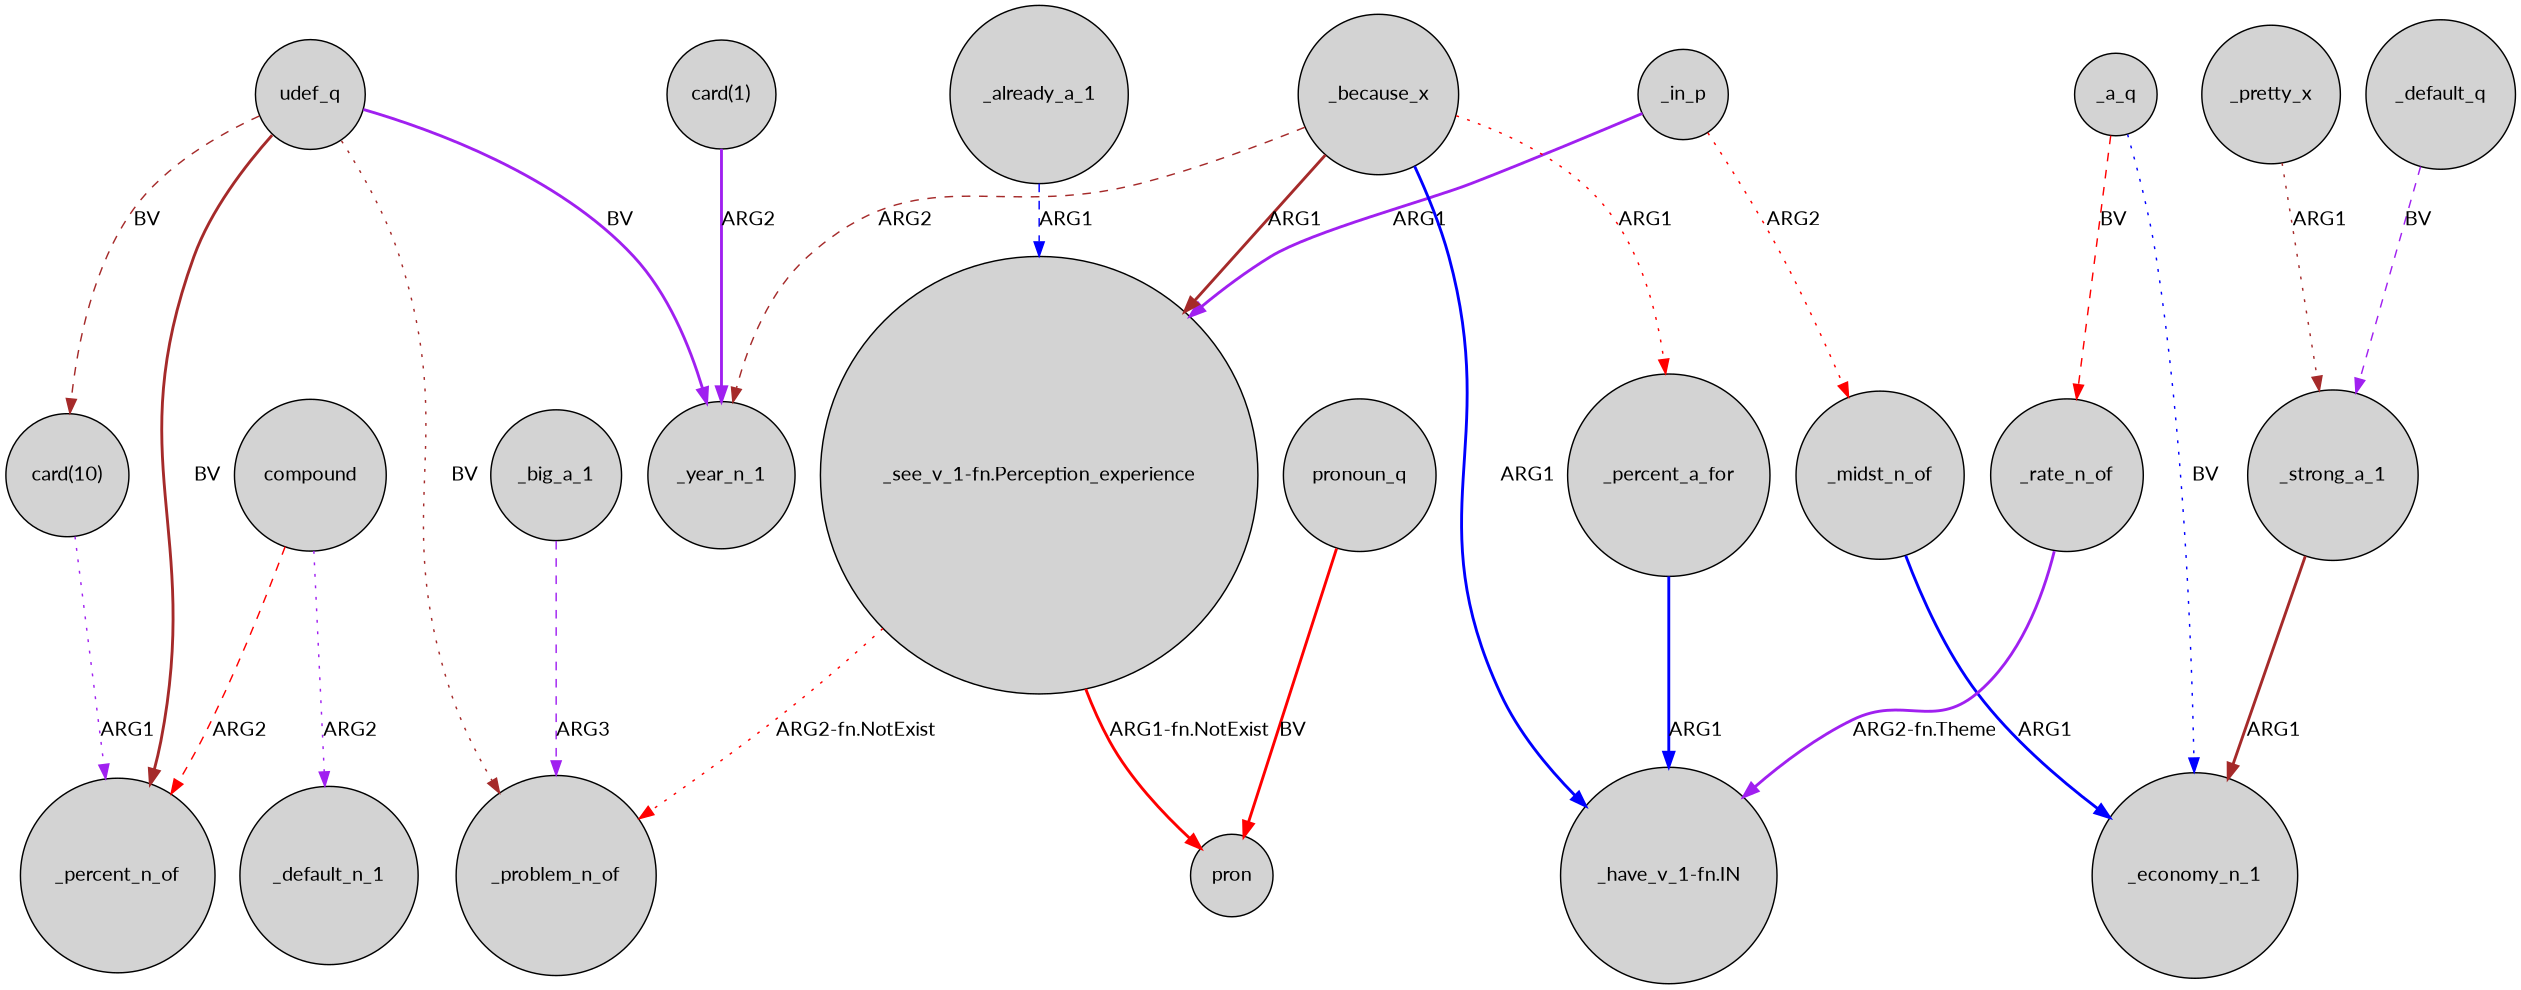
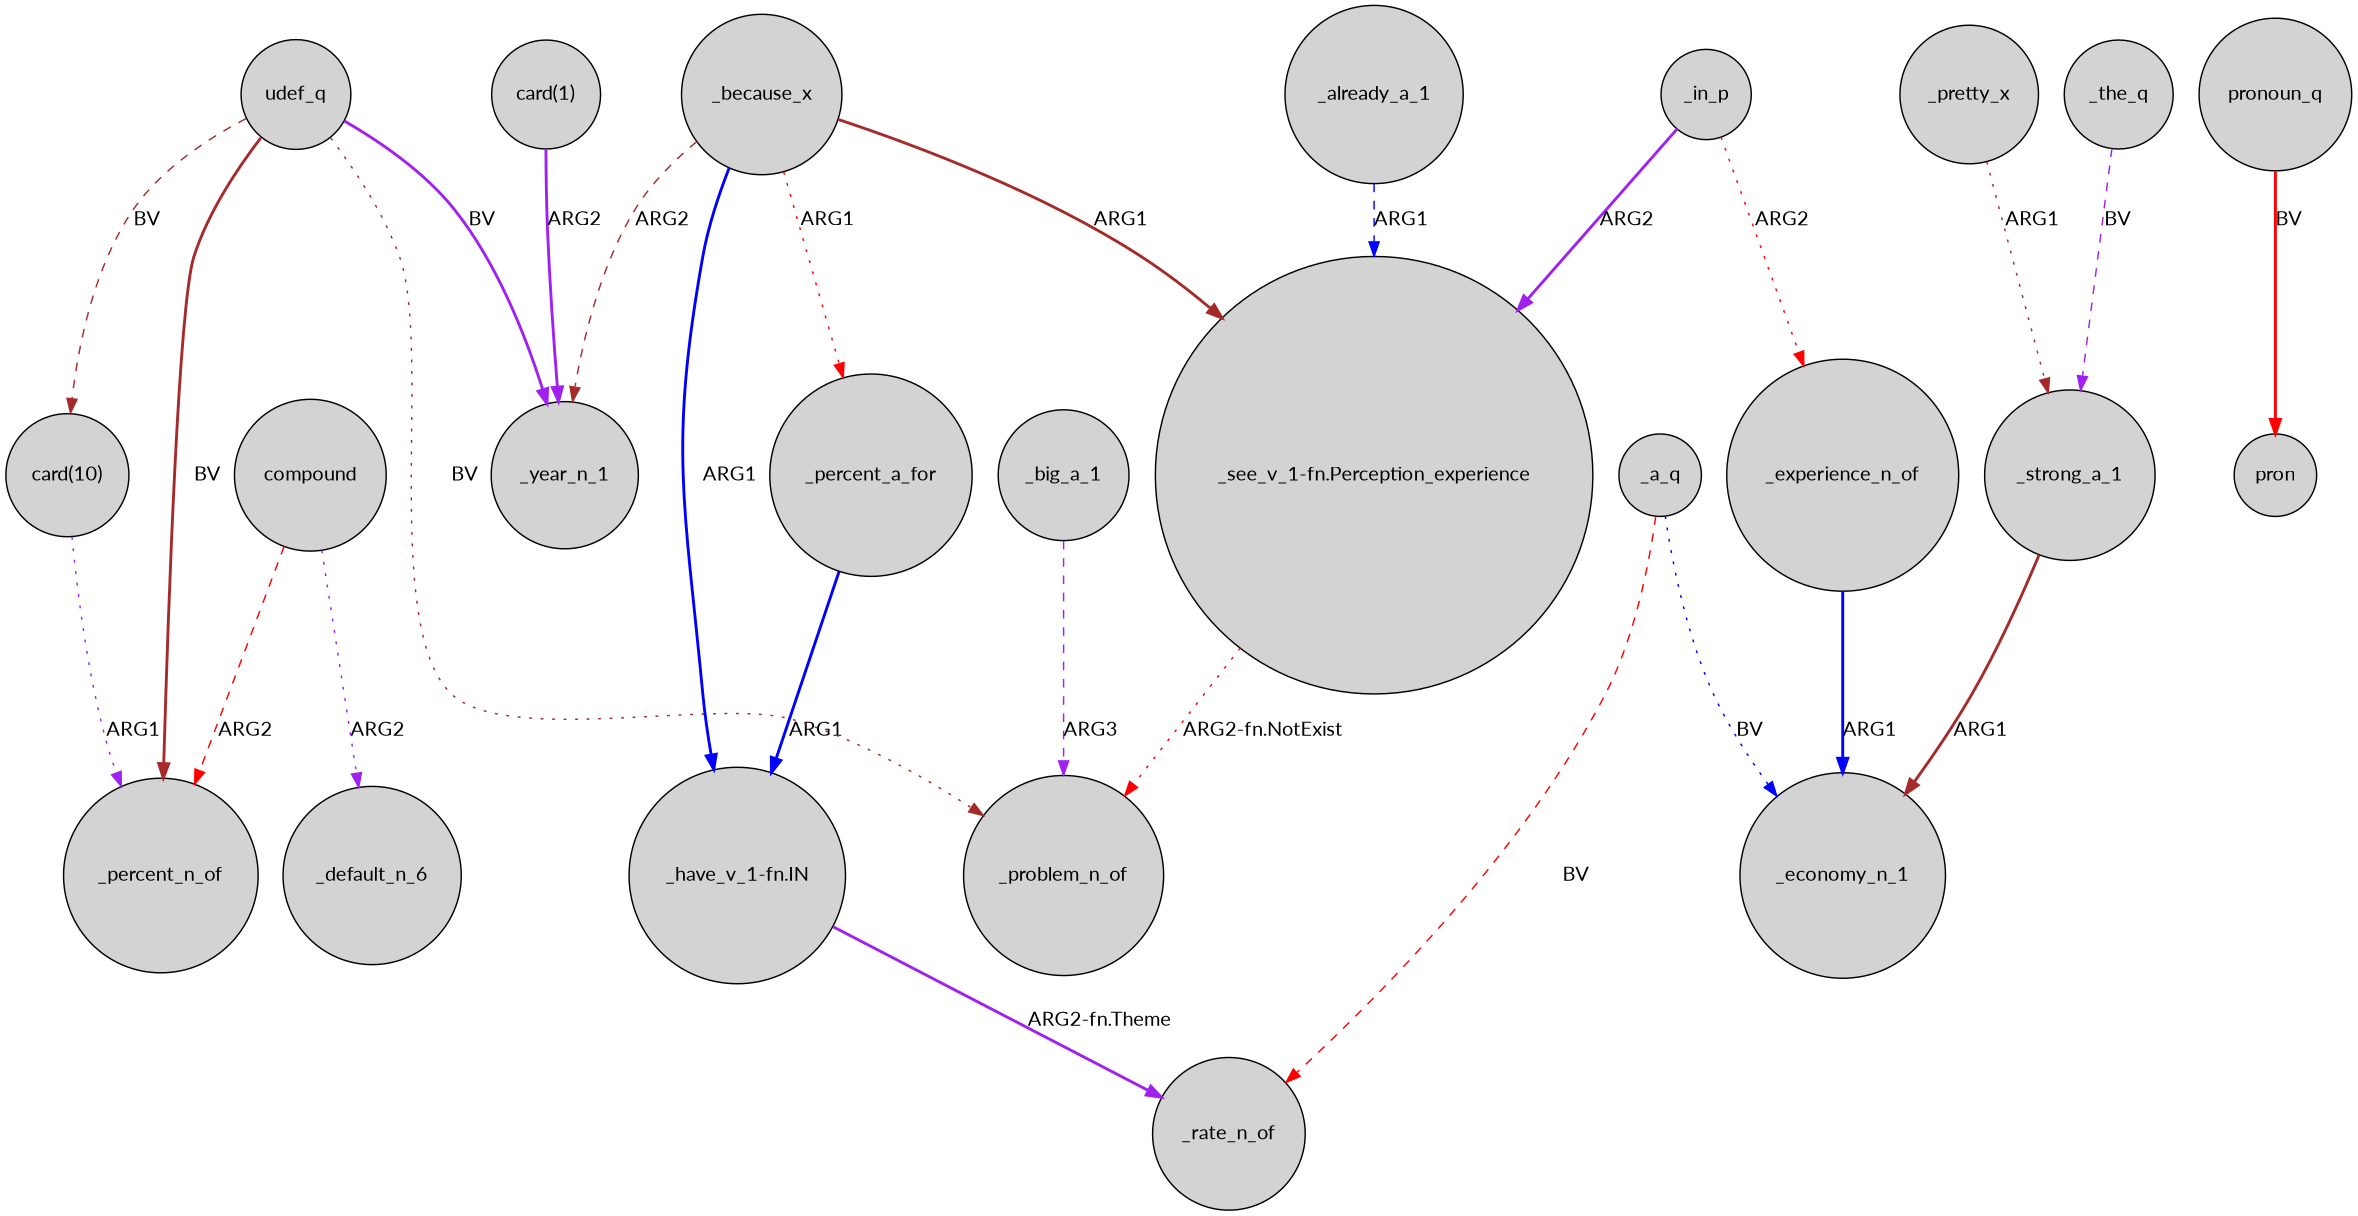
  digraph {
    fontname=Lato
    node [fontname=Lato shape=circle style=filled]
    edge [color=purple fontname=Lato style=bold]
    "_see_v_1-fn.Perception_experience"
    _problem_n_of
    pron
    _in_p
-   _midst_n_of
+   _midst_n_of [label=_experience_n_of]
    "_have_v_1-fn.IN"
    _rate_n_of
    _economy_n_1
    compound
-   _default_n_1
+   _default_n_1 [label=_default_n_6]
    _percent_n_of
    n12 [label=_percent_a_for]
    _pretty_x
    _strong_a_1
    udef_q
    _year_n_1
    "card(10)"
    _a_q
    _already_a_1
-   _the_q [label=_default_q]
+   _the_q
    pronoun_q
    _because_x
    "card(1)"
    _big_a_1
    "_see_v_1-fn.Perception_experience" -> _problem_n_of [color=red label="ARG2-fn.NotExist" style=dotted]
-   "_see_v_1-fn.Perception_experience" -> pron [color=red label="ARG1-fn.NotExist"]
-   _in_p -> "_see_v_1-fn.Perception_experience" [label=ARG1]
+   _in_p -> "_see_v_1-fn.Perception_experience" [label=ARG2]
    _in_p -> _midst_n_of [color=red label=ARG2 style=dotted]
    _midst_n_of -> _economy_n_1 [color=blue label=ARG1]
-   _rate_n_of -> "_have_v_1-fn.IN" [label="ARG2-fn.Theme"]
+   "_have_v_1-fn.IN" -> _rate_n_of [label="ARG2-fn.Theme"]
    compound -> _default_n_1 [label=ARG2 style=dotted]
    compound -> _percent_n_of [color=red label=ARG2 style=dashed]
    n12 -> "_have_v_1-fn.IN" [color=blue label=ARG1]
    _pretty_x -> _strong_a_1 [color=brown label=ARG1 style=dotted]
    _strong_a_1 -> _economy_n_1 [color=brown label=ARG1]
    udef_q -> _problem_n_of [color=brown label=BV style=dotted]
    udef_q -> _percent_n_of [color=brown label=BV]
    udef_q -> _year_n_1 [label=BV]
    udef_q -> "card(10)" [color=brown label=BV style=dashed]
    "card(10)" -> _percent_n_of [label=ARG1 style=dotted]
    _a_q -> _rate_n_of [color=red label=BV style=dashed]
    _a_q -> _economy_n_1 [color=blue label=BV style=dotted]
    _already_a_1 -> "_see_v_1-fn.Perception_experience" [color=blue label=ARG1 style=dashed]
    _the_q -> _strong_a_1 [label=BV style=dashed]
    pronoun_q -> pron [color=red label=BV]
    _because_x -> "_see_v_1-fn.Perception_experience" [color=brown label=ARG1]
    _because_x -> "_have_v_1-fn.IN" [color=blue label=ARG1]
    _because_x -> n12 [color=red label=ARG1 style=dotted]
    _because_x -> _year_n_1 [color=brown label=ARG2 style=dashed]
    "card(1)" -> _year_n_1 [label=ARG2]
    _big_a_1 -> _problem_n_of [label=ARG3 style=dashed]
  }
